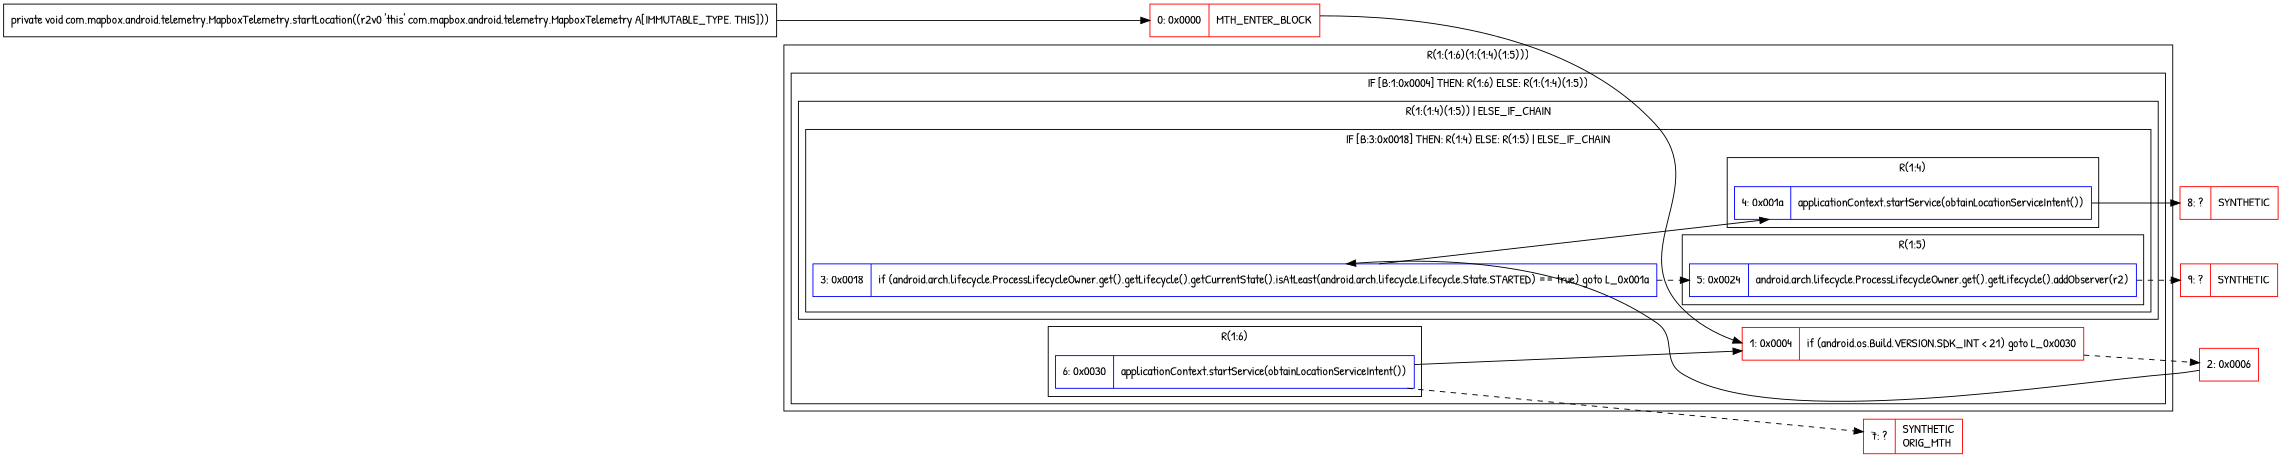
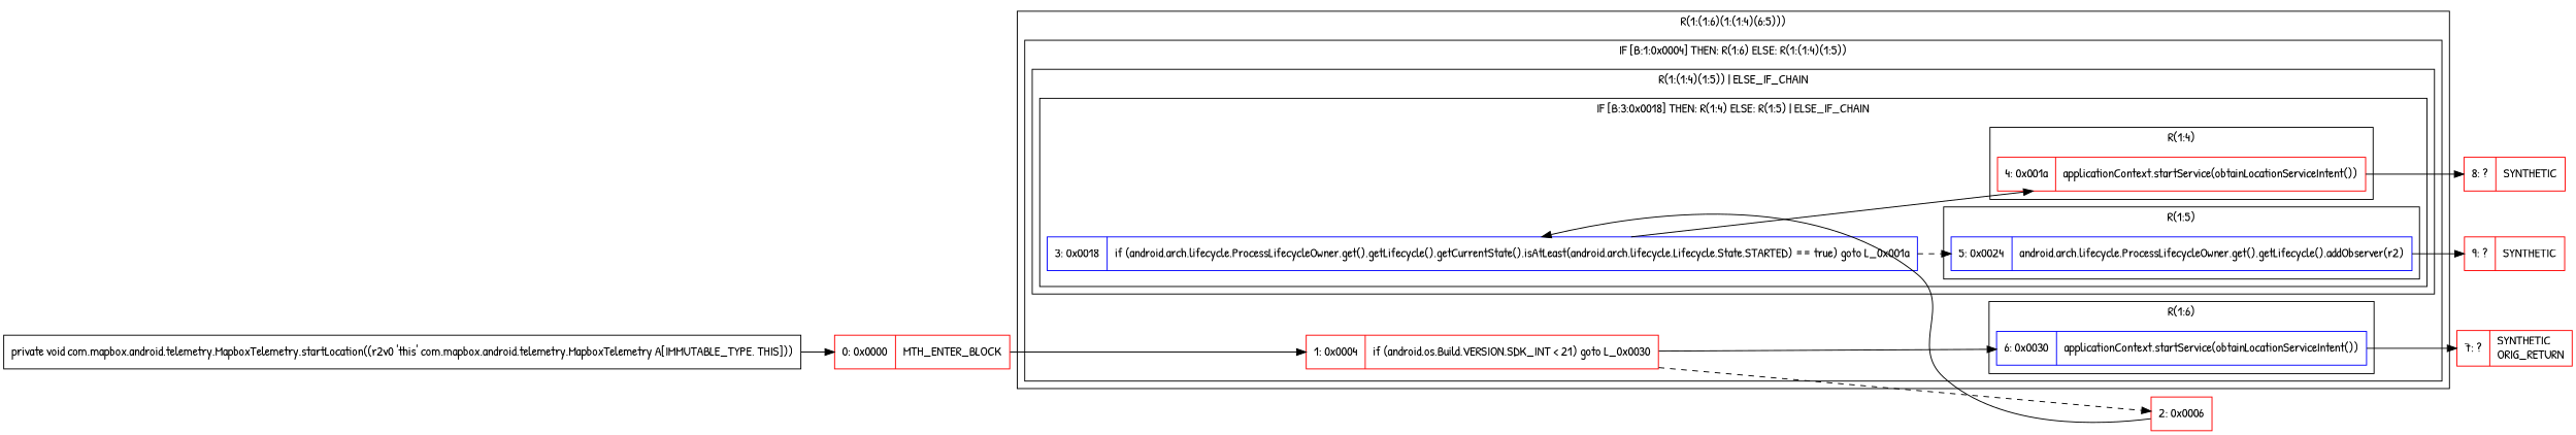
  digraph {
    fontname="Patrick Hand"
    rankdir=LR
    node [color=red fontname="Patrick Hand" shape=record]
    edge [fontname="Patrick Hand"]
    n1 [color=blue label="{6\:\ 0x0030|applicationContext.startService(obtainLocationServiceIntent())\l}"]
-   n2 [color=blue label="{4\:\ 0x001a|applicationContext.startService(obtainLocationServiceIntent())\l}"]
+   n2 [label="{4\:\ 0x001a|applicationContext.startService(obtainLocationServiceIntent())\l}"]
    n3 [color=blue label="{5\:\ 0x0024|android.arch.lifecycle.ProcessLifecycleOwner.get().getLifecycle().addObserver(r2)\l}"]
    n4 [color=blue label="{3\:\ 0x0018|if (android.arch.lifecycle.ProcessLifecycleOwner.get().getLifecycle().getCurrentState().isAtLeast(android.arch.lifecycle.Lifecycle.State.STARTED) == true) goto L_0x001a\l}"]
    n5 [label="{1\:\ 0x0004|if (android.os.Build.VERSION.SDK_INT \< 21) goto L_0x0030\l}"]
-   n6 [label="{7\:\ ?|SYNTHETIC\lORIG_MTH\l}"]
+   n6 [label="{7\:\ ?|SYNTHETIC\lORIG_RETURN\l}"]
    n7 [label="{8\:\ ?|SYNTHETIC\l}"]
    n8 [label="{9\:\ ?|SYNTHETIC\l}"]
    n9 [label="{2\:\ 0x0006}"]
    n10 [label="{0\:\ 0x0000|MTH_ENTER_BLOCK\l}"]
    n11 [label="{private void com.mapbox.android.telemetry.MapboxTelemetry.startLocation((r2v0 'this' com.mapbox.android.telemetry.MapboxTelemetry A[IMMUTABLE_TYPE, THIS])) }" color=""]
    subgraph cluster_1 {
-     label="R(1:(1:6)(1:(1:4)(1:5)))"
+     label="R(1:(1:6)(1:(1:4)(6:5)))"
      subgraph cluster_2 {
        label="IF [B:1:0x0004] THEN: R(1:6) ELSE: R(1:(1:4)(1:5))"
        n5
        subgraph cluster_3 {
          label="R(1:6)"
          n1
        }
        subgraph cluster_4 {
          label="R(1:(1:4)(1:5)) | ELSE_IF_CHAIN\l"
          subgraph cluster_5 {
            label="IF [B:3:0x0018] THEN: R(1:4) ELSE: R(1:5) | ELSE_IF_CHAIN\l"
            n4
            subgraph cluster_6 {
              label="R(1:4)"
              n2
            }
            subgraph cluster_7 {
              label="R(1:5)"
              n3
            }
          }
        }
      }
    }
-   n1 -> n6 [style=dashed]
+   n1 -> n6
    n2 -> n7
-   n3 -> n8 [style=dashed]
+   n3 -> n8
    n4 -> n2
    n4 -> n3 [style=dashed]
-   n1 -> n5
+   n5 -> n1
    n5 -> n9 [style=dashed]
    n9 -> n4
    n10 -> n5
    n11 -> n10
  }
